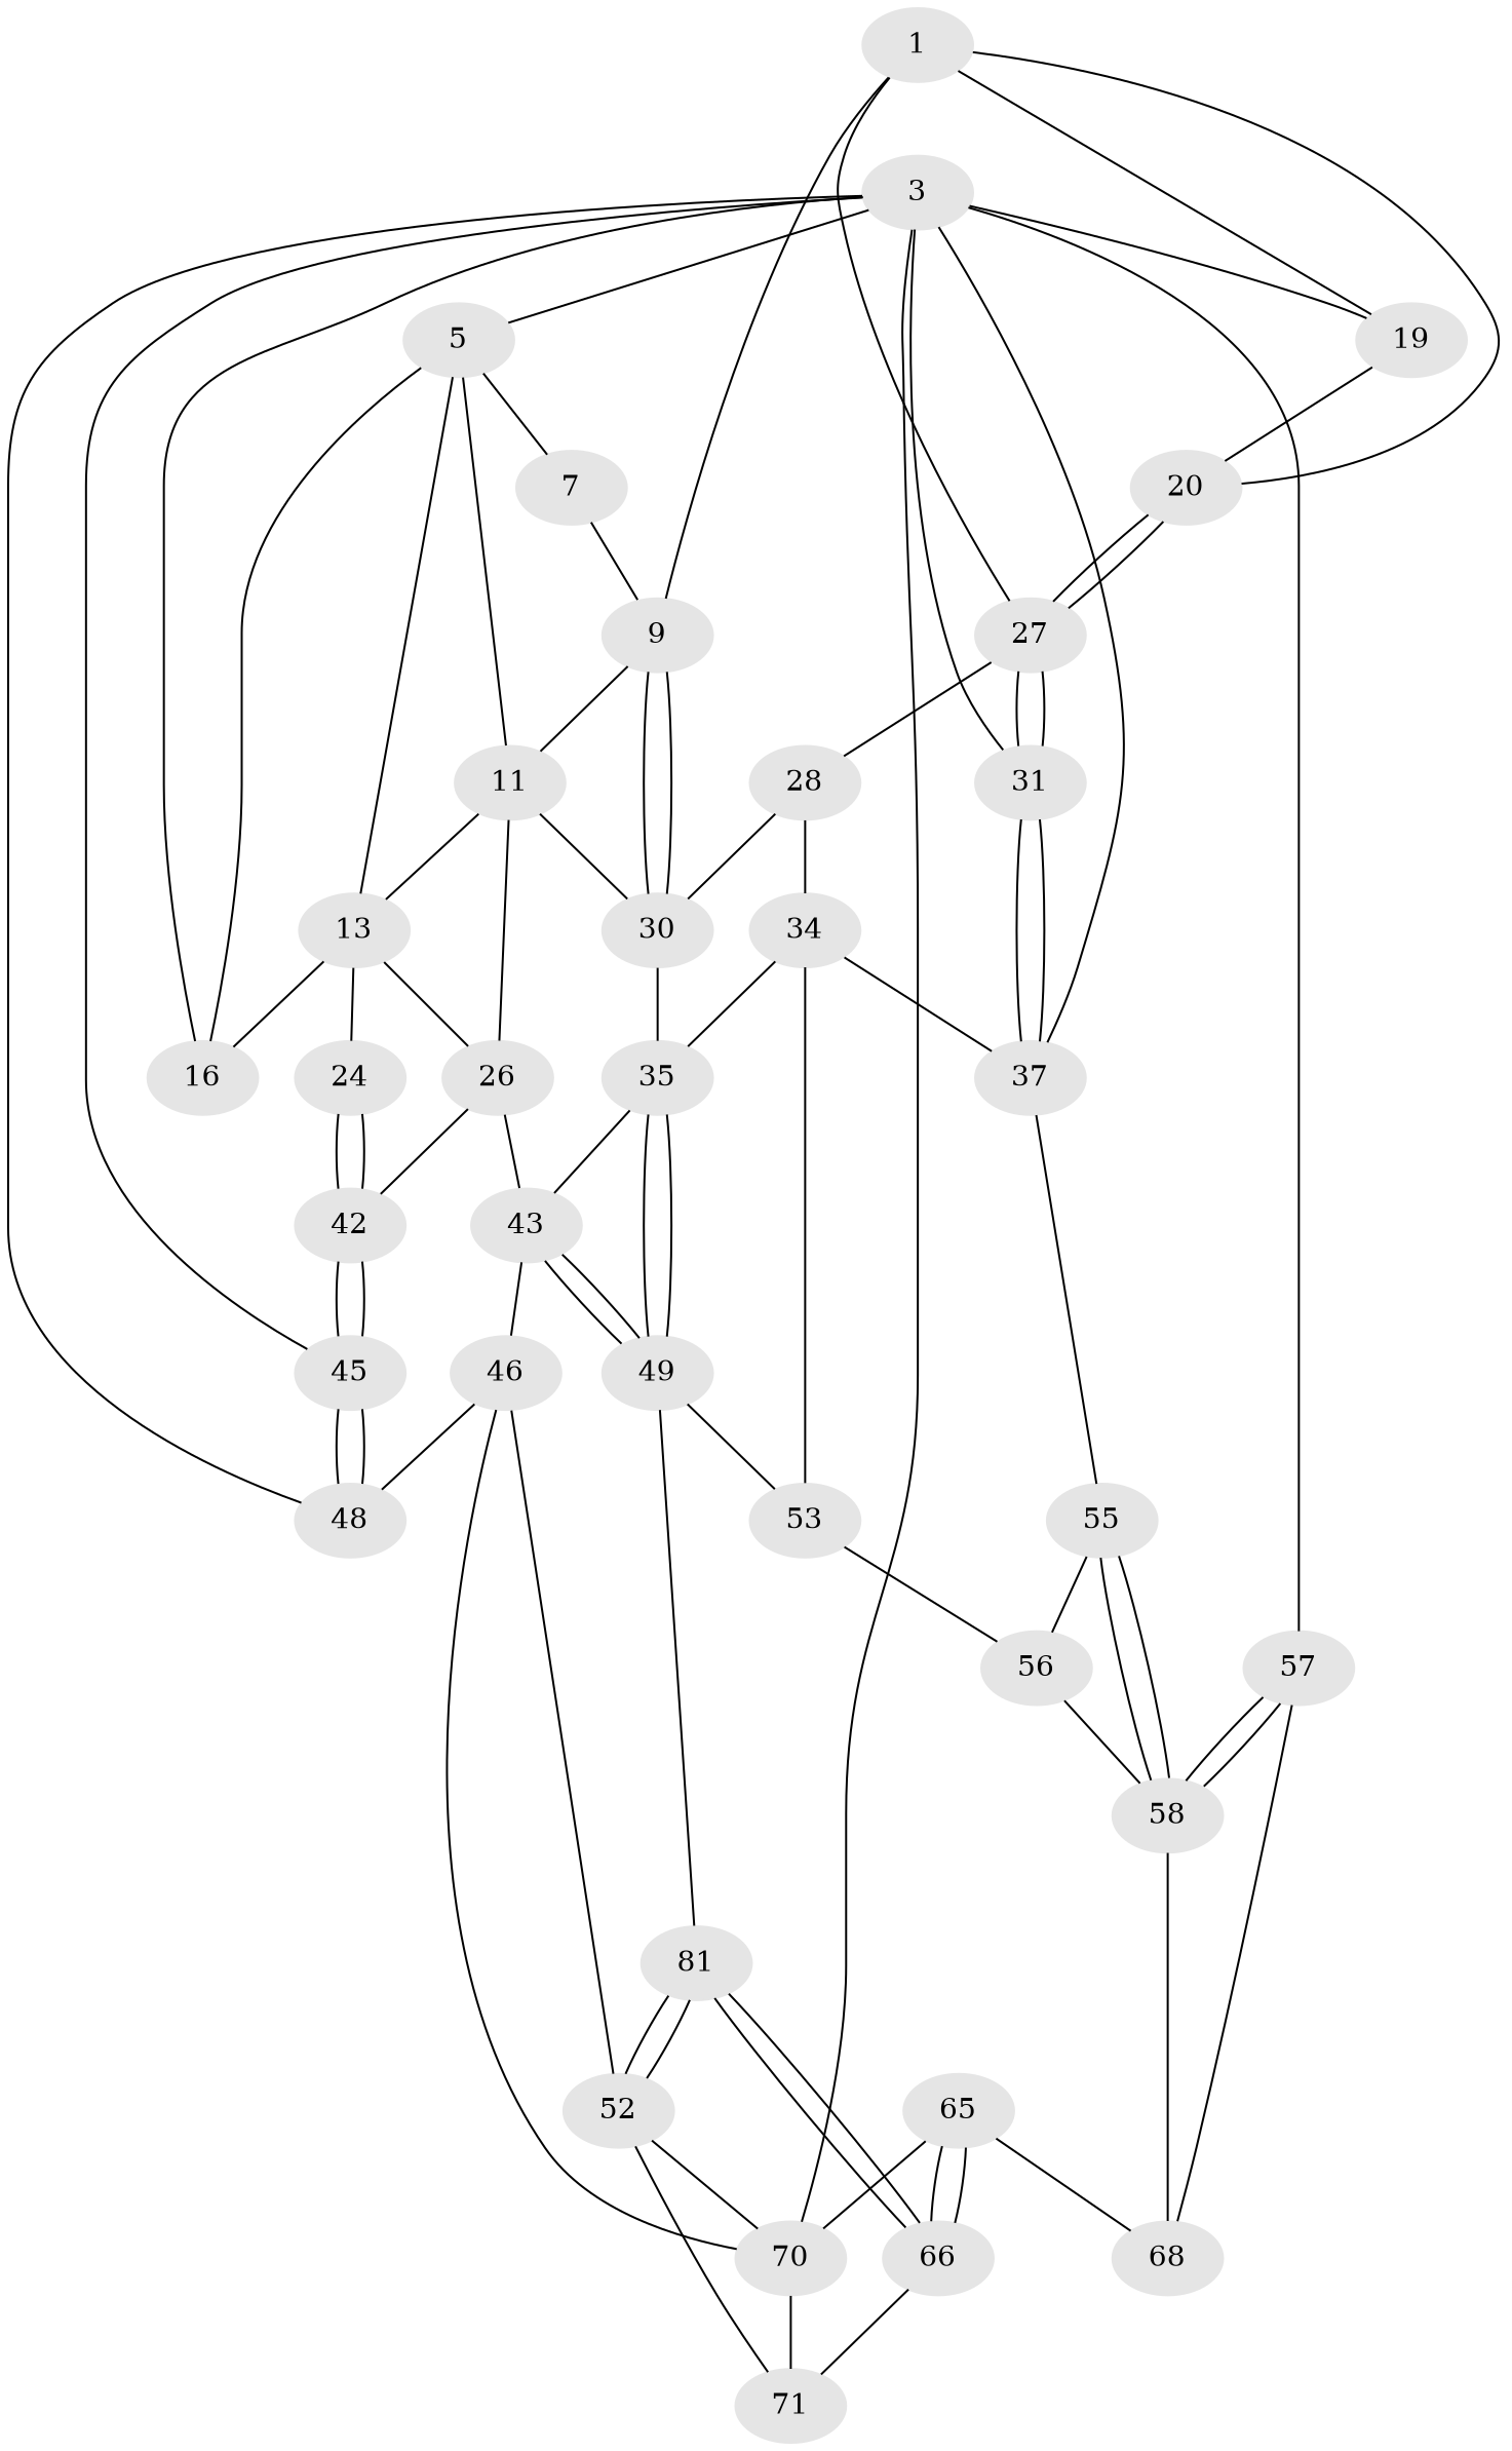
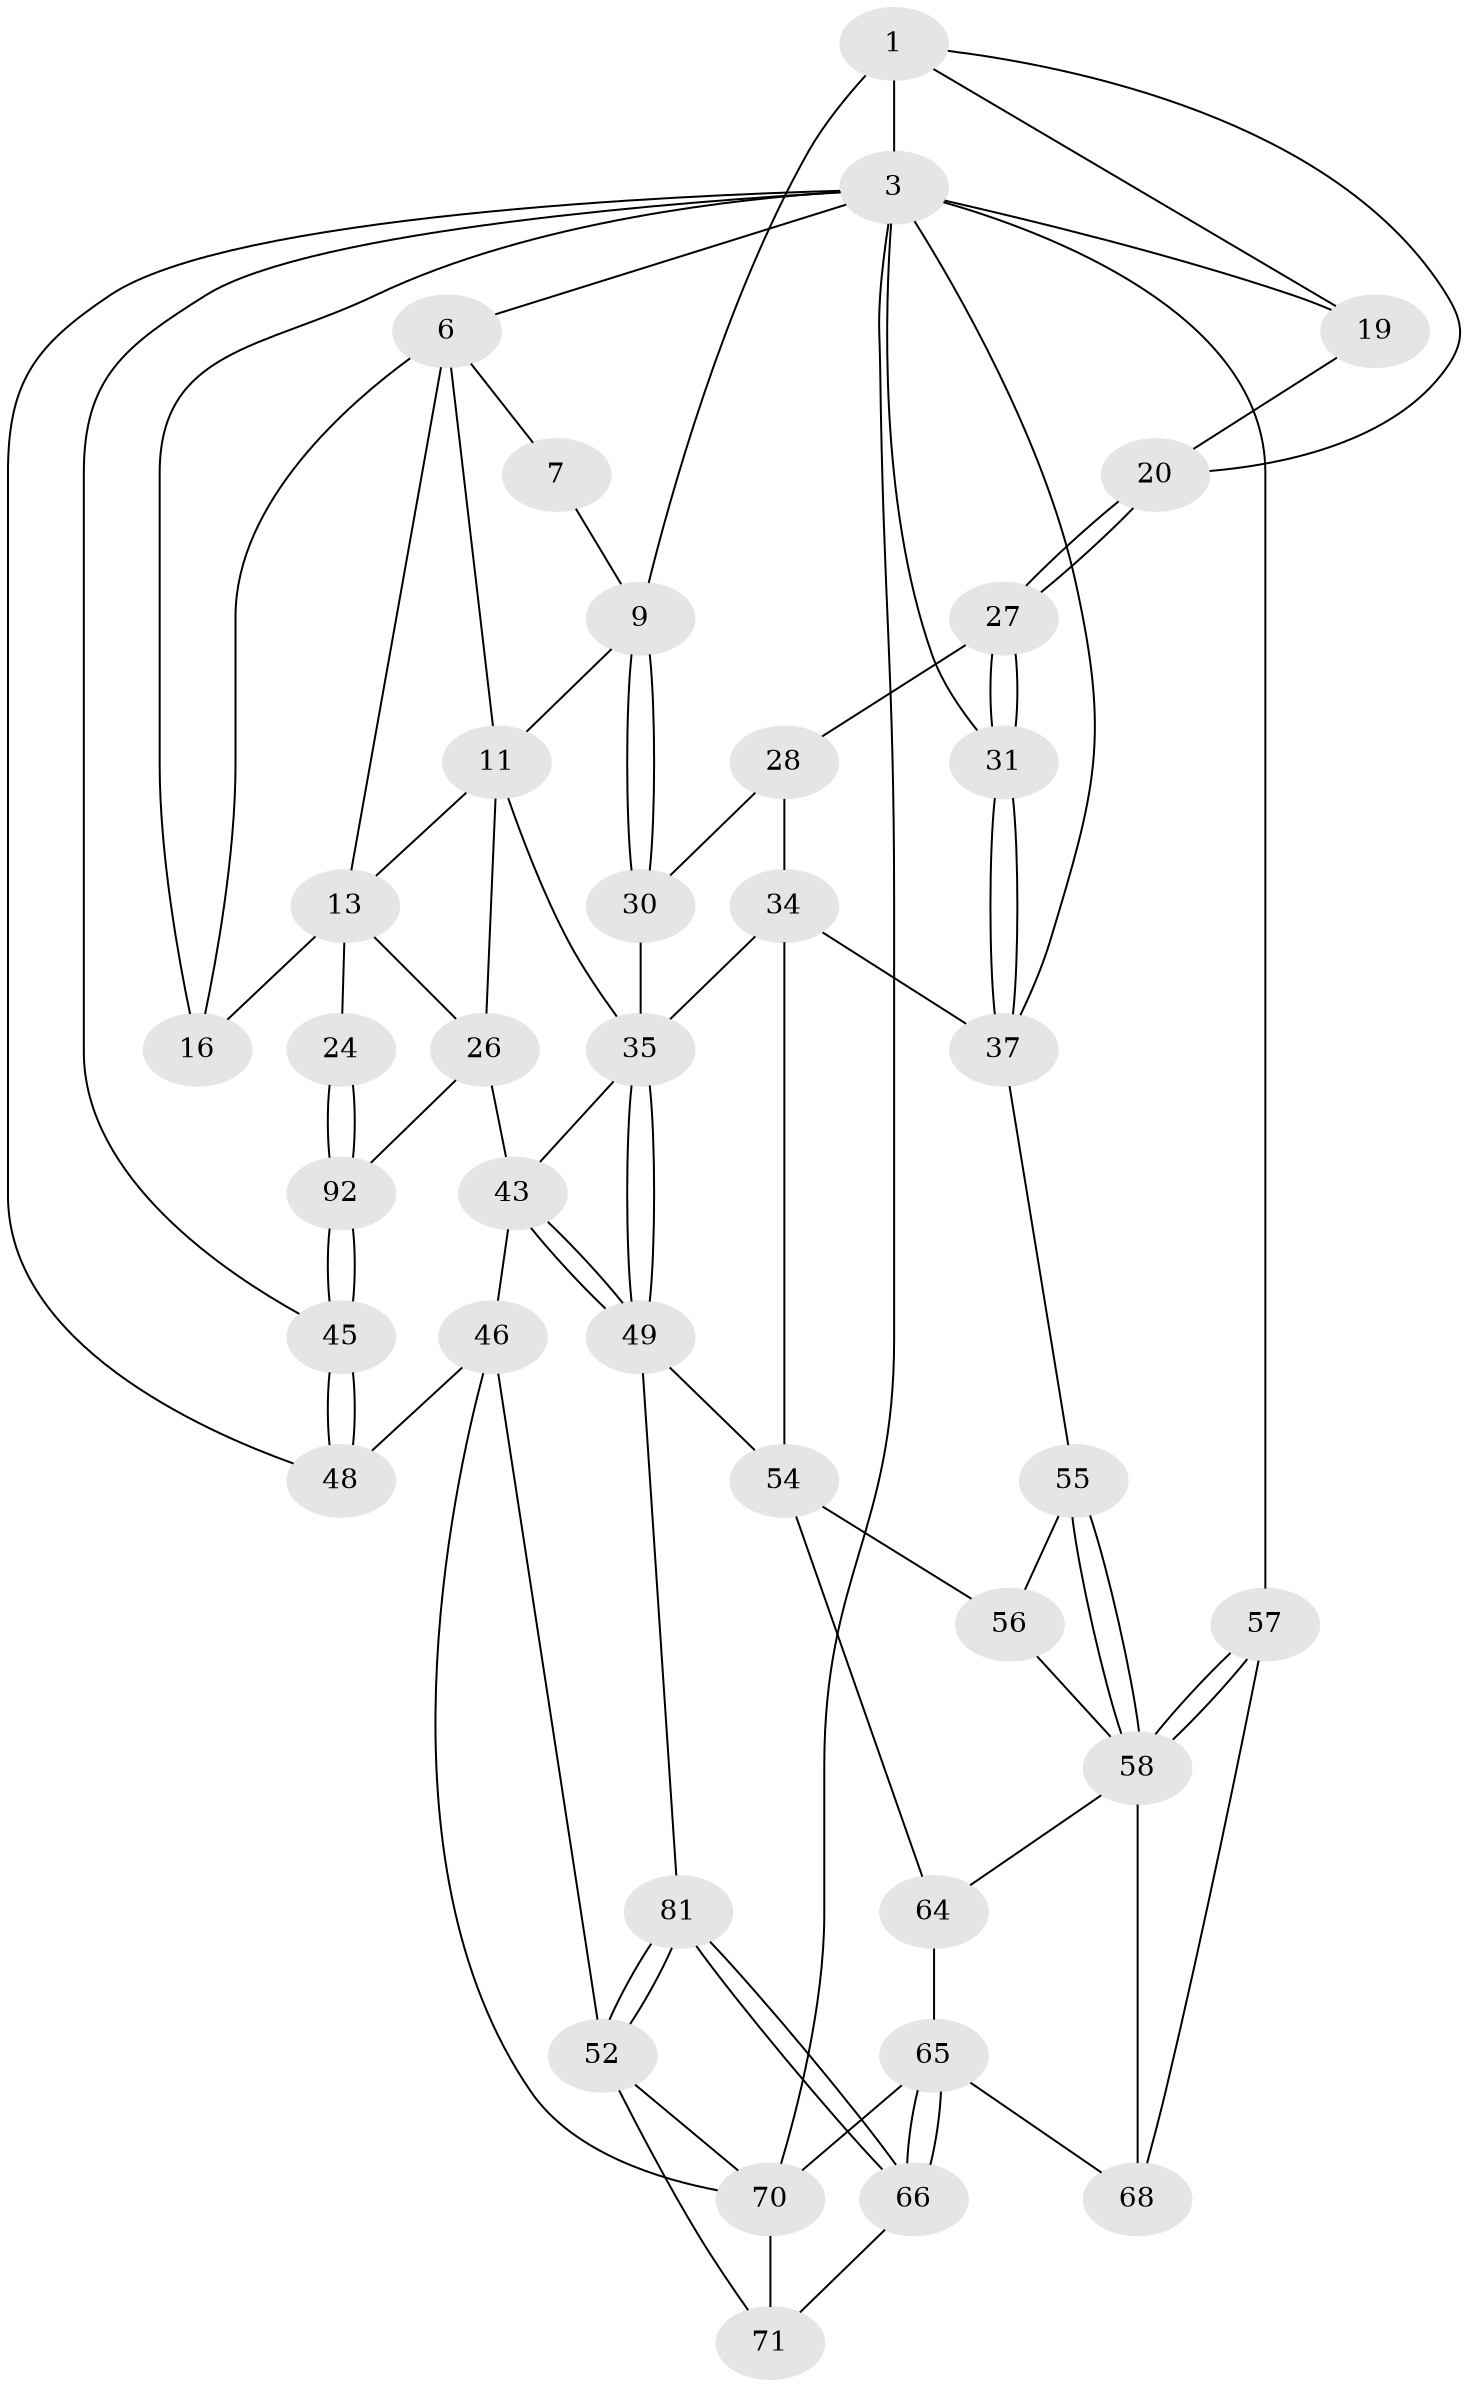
  graph {
    node [color=gray90 style=filled]
    1 [super="+2+8"]
    3 [super="+21+4"]
    9 [super="+10"]
    19
    20
-   5 [super="+15+6"]
+   5 [super="+15+6" label=6]
    16 [super="+17"]
    31
    37 [super="+40"]
    45
    48
    57 [super="+60"]
    70 [super="+72"]
    11 [super="+12+25"]
    30 [super="+32"]
    27
    7
    13 [super="+14+23"]
    55
    58 [super="+61"]
    68
    71
    26 [super="+41"]
    24
    35 [super="+36"]
-   42
+   42 [label=92]
    43 [super="+44"]
    28 [super="+29"]
    49 [super="+50"]
    46 [super="+47"]
    34 [super="+38"]
-   53 [super="+54"]
+   53 [super="+54" label=54]
    56
+   64
    n35 [label=81]
    52 [super="+69"]
    66
    65 [super="+75"]
-   1 -- 27
+   1 -- 3
    1 -- 9
    1 -- 19
    1 -- 20
    3 -- 19
    3 -- 5
    3 -- 16
    3 -- 31
    3 -- 37
    3 -- 45
    3 -- 48
    3 -- 57 [weight=3]
    3 -- 70
    9 -- 11
    9 -- 30
    9 -- 30
    19 -- 20
    20 -- 27
    20 -- 27
    5 -- 16
    5 -- 11
    5 -- 7
    5 -- 13
    31 -- 37
    31 -- 37
    37 -- 55
    45 -- 48
    45 -- 48
    57 -- 58
    57 -- 58
    57 -- 68
    70 -- 71
-   11 -- 30
+   11 -- 35
    11 -- 13
    11 -- 26
    30 -- 35
    27 -- 31
    27 -- 31
    27 -- 28
    7 -- 9
    13 -- 16
    13 -- 26
    13 -- 24
    55 -- 58
    55 -- 58
    55 -- 56
    58 -- 68
+   58 -- 64
    26 -- 42
    26 -- 43
    24 -- 42
    24 -- 42
    35 -- 43
    35 -- 49
    35 -- 49
    42 -- 45
    42 -- 45
    43 -- 49
    43 -- 49
    43 -- 46
    28 -- 30
    28 -- 34
    49 -- 53
    49 -- n35
    46 -- 48
    46 -- 70
    46 -- 52
    34 -- 37
    34 -- 35
    34 -- 53
    53 -- 56
+   53 -- 64
    56 -- 58
+   64 -- 65
    n35 -- 52
    n35 -- 52
    n35 -- 66
    n35 -- 66
    52 -- 70
    52 -- 71
    66 -- 71
    65 -- 70 [weight=2]
    65 -- 68
    65 -- 66
    65 -- 66
  }
